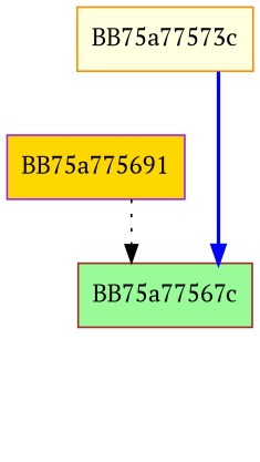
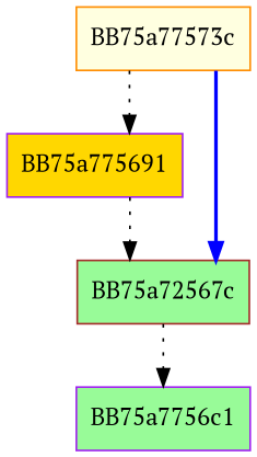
  digraph {
    fontname="PT Serif"
    splines=ortho
    node [color=purple fillcolor=palegreen fontname="PT Serif" shape=box style=filled]
    edge [color=black fontname="PT Serif" style=dotted]
    n1 [color=darkorange fillcolor=lightyellow label=BB75a77573c]
    BB75a775691 [fillcolor=gold]
-   BB75a77567c [color=brown]
+   BB75a77567c [color=brown label=BB75a72567c]
+   BB75a7756c1
+   n1 -> BB75a775691
    n1 -> BB75a77567c [color=blue style=bold]
    BB75a775691 -> BB75a77567c
+   BB75a77567c -> BB75a7756c1
  }
